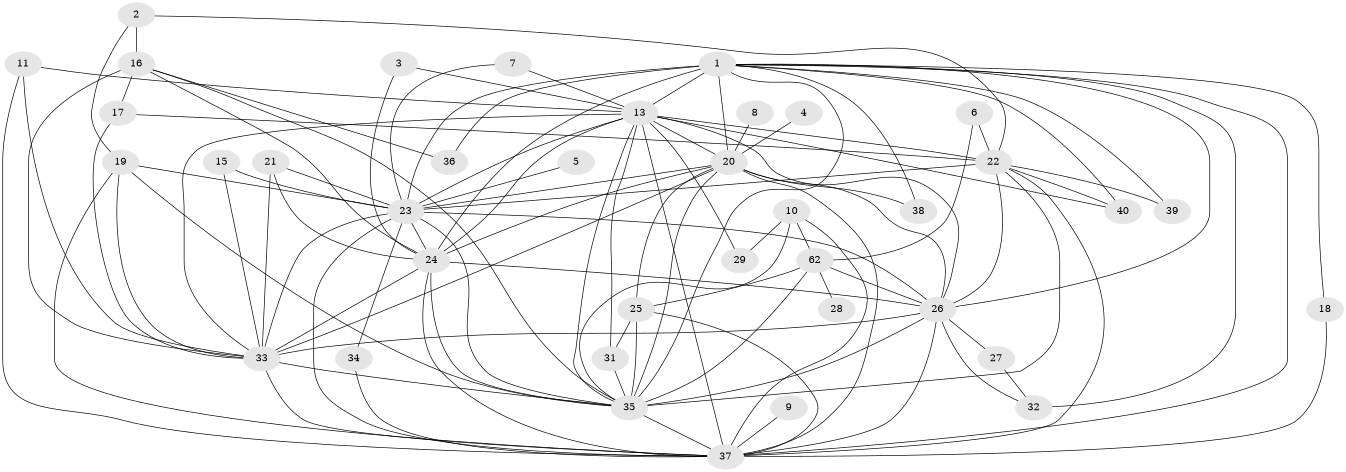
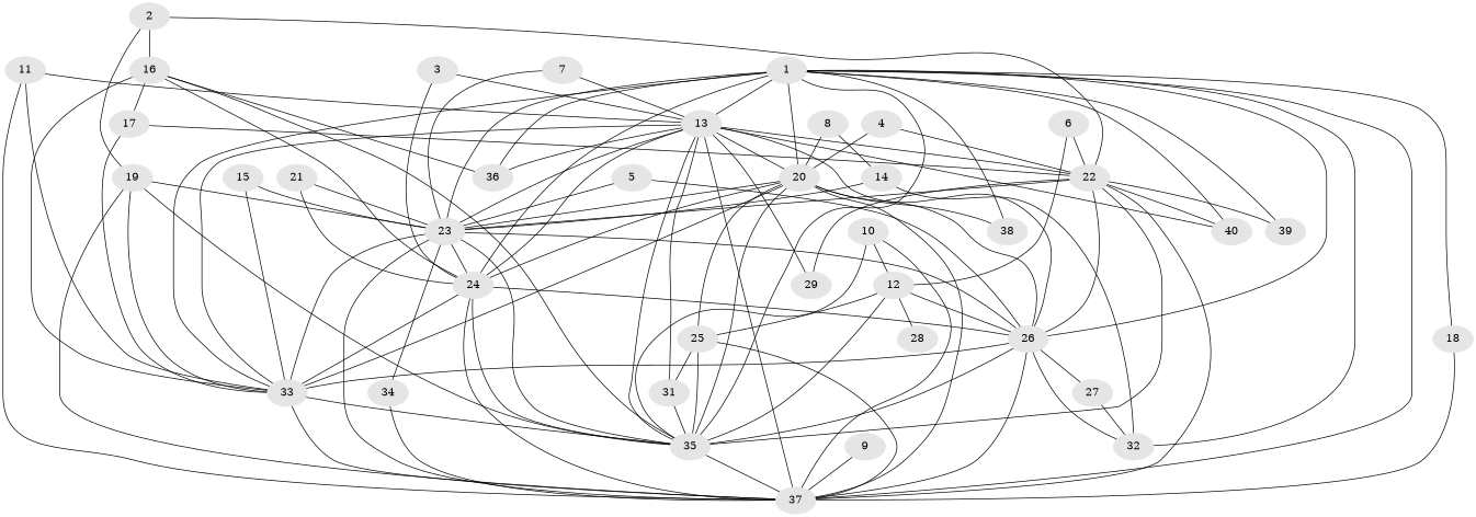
  graph {
    node [color=gray90 style=filled]
    edge [weight=1.0]
    1
    13
    18
    20
    23
    24
    26
    32
    33
    35
    36
    37
    38
    39
    40
    9
    22
    29
    31
    19
    25
    34
    27
    2
    16
    3
    4
    5
    6
-   12 [label=62]
+   12
    28
    7
    8
+   14
    10
    11
    15
    17
    21
    1 -- 13 [weight=2.0]
    1 -- 18
    1 -- 20 [weight=2.0]
    1 -- 23 [weight=2.0]
    1 -- 24 [weight=3.0]
    1 -- 26 [weight=2.0]
    1 -- 32 [weight=2.0]
-   21 -- 33 [weight=3.0]
+   1 -- 33 [weight=3.0]
    1 -- 35 [weight=2.0]
    1 -- 36 [weight=2.0]
    1 -- 37 [weight=2.0]
    1 -- 38
    1 -- 39
    1 -- 40
    13 -- 20 [weight=2.0]
    13 -- 23
    13 -- 24 [weight=2.0]
    13 -- 26
    13 -- 33
    13 -- 35
+   13 -- 36
    13 -- 37
    13 -- 40
    13 -- 22
    13 -- 29
    13 -- 31
    18 -- 37
    20 -- 23
    20 -- 24
    20 -- 26 [weight=3.0]
    20 -- 33 [weight=2.0]
    20 -- 35
    20 -- 37
    20 -- 38
    20 -- 25
    23 -- 24 [weight=2.0]
    23 -- 26 [weight=3.0]
    23 -- 33
    23 -- 35 [weight=2.0]
    23 -- 37
    23 -- 34
    24 -- 26 [weight=2.0]
    24 -- 33
    24 -- 35
    24 -- 37
    26 -- 32
    26 -- 33 [weight=2.0]
    26 -- 35
    26 -- 37
    26 -- 27
    33 -- 35
    33 -- 37
    35 -- 37 [weight=2.0]
    9 -- 37
    22 -- 23 [weight=2.0]
    22 -- 26
    22 -- 35
    22 -- 37
    22 -- 39
    22 -- 40
-   10 -- 29
+   22 -- 29
    31 -- 35
    19 -- 23
    19 -- 33
    19 -- 35
    19 -- 37
    25 -- 35
    25 -- 37
    25 -- 31
    34 -- 37
    27 -- 32
    2 -- 22
    2 -- 19
    2 -- 16
    16 -- 24
    16 -- 33 [weight=2.0]
    16 -- 35
    16 -- 36
    16 -- 17
    3 -- 13
    3 -- 24
    4 -- 20
+   4 -- 22
    5 -- 23
+   5 -- 26
    6 -- 22
    6 -- 12
    12 -- 26
    12 -- 35
    12 -- 25
    12 -- 28
    7 -- 13
    7 -- 23
    8 -- 20
+   8 -- 14
+   14 -- 23 [weight=2.0]
+   14 -- 32
    10 -- 35
    10 -- 37
    10 -- 12
    11 -- 13
    11 -- 33
    11 -- 37 [weight=2.0]
    15 -- 23
    15 -- 33
    17 -- 33
    17 -- 22
    21 -- 23
    21 -- 24
  }
